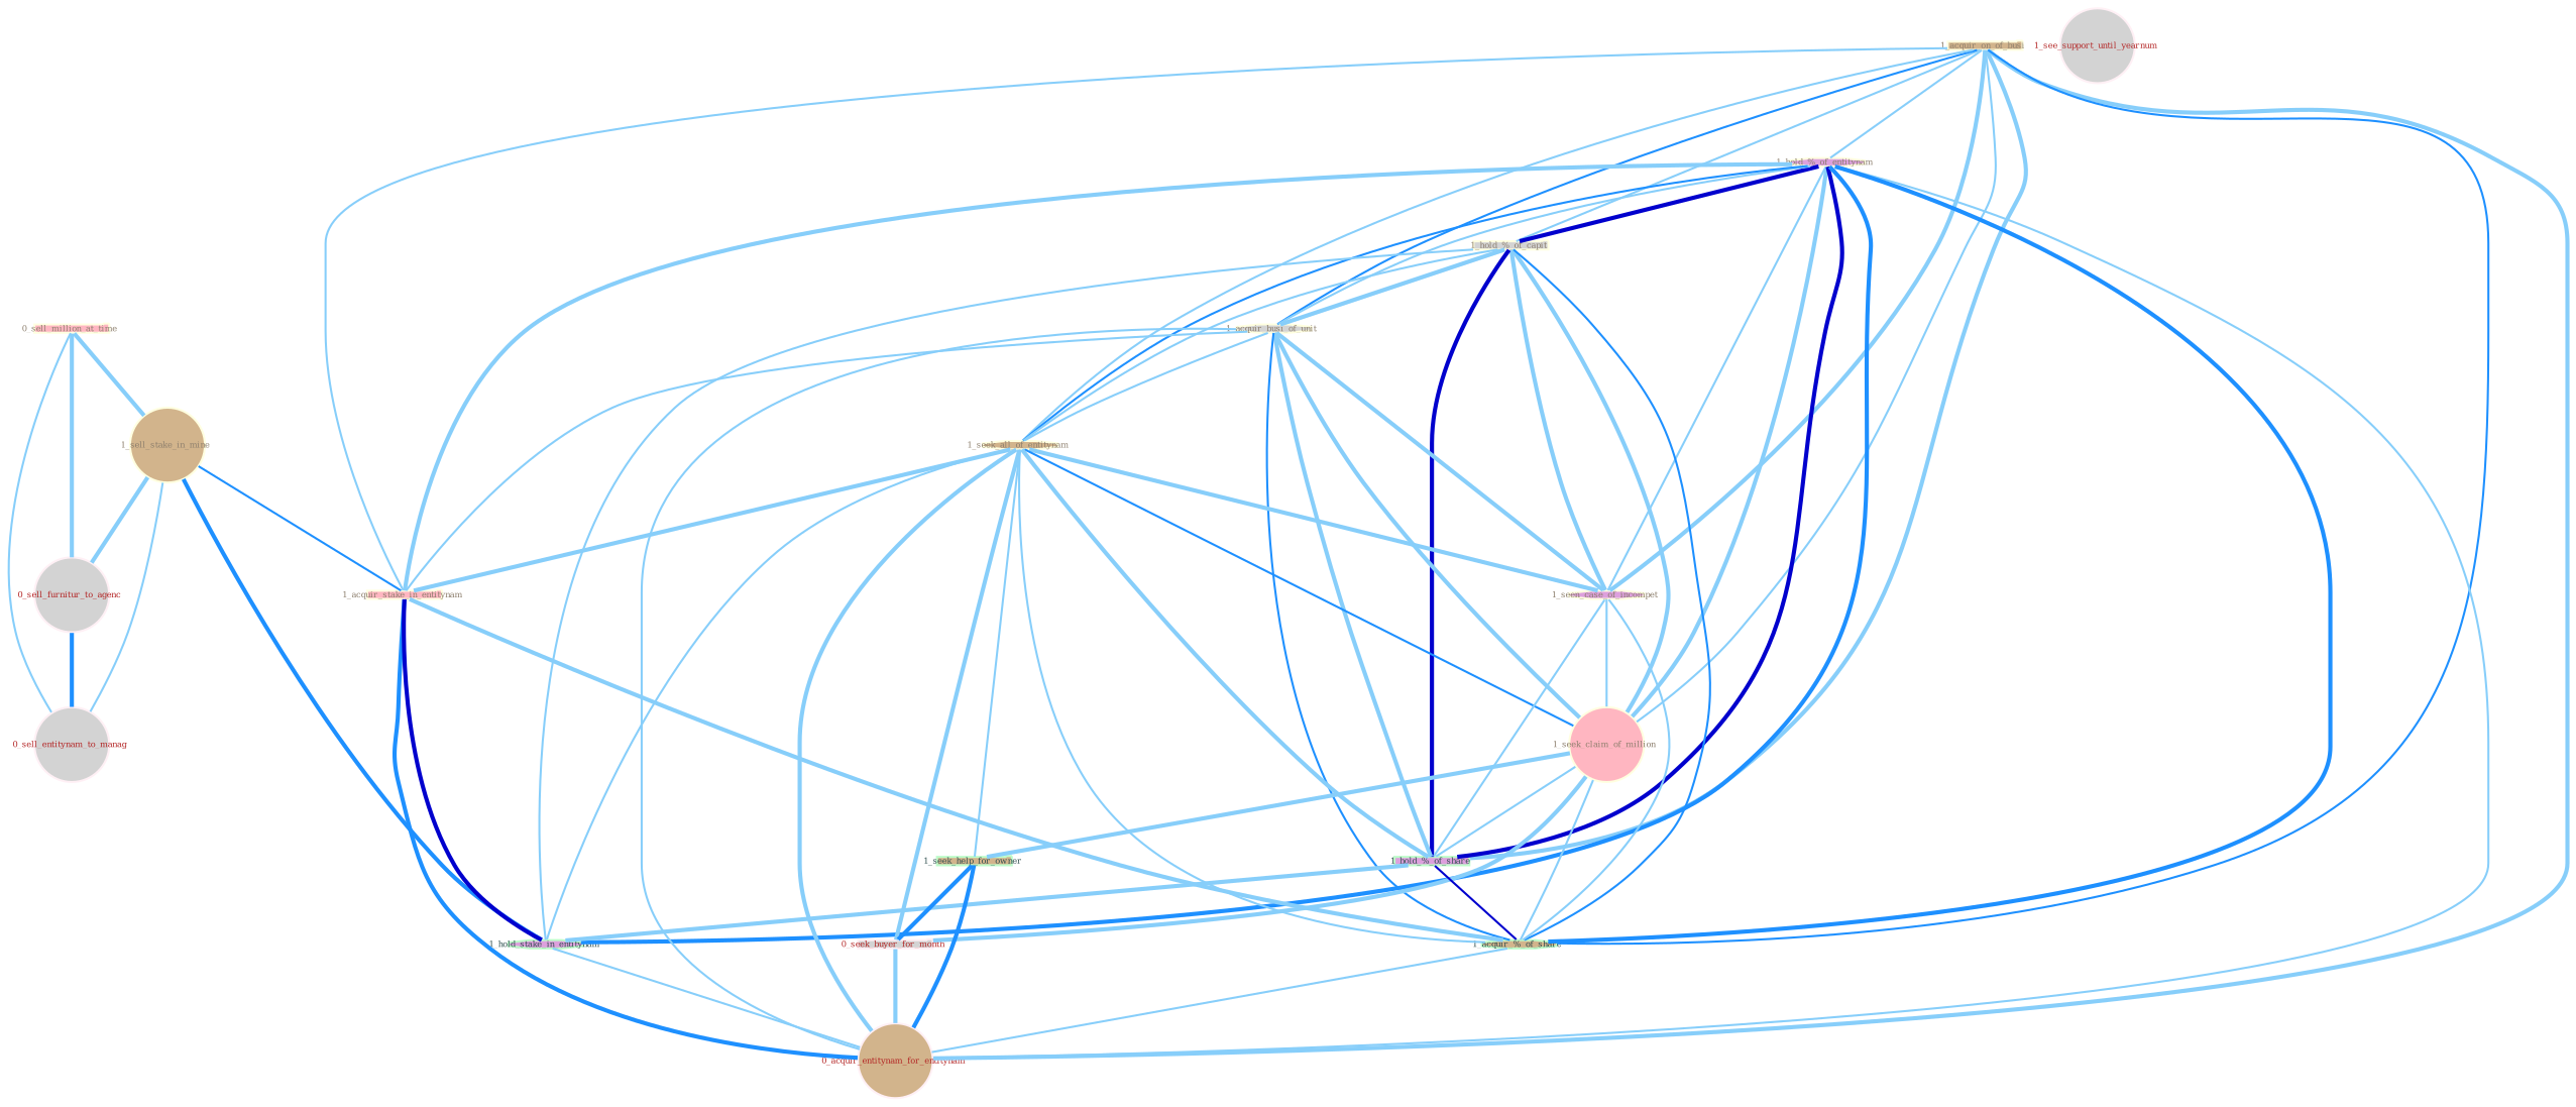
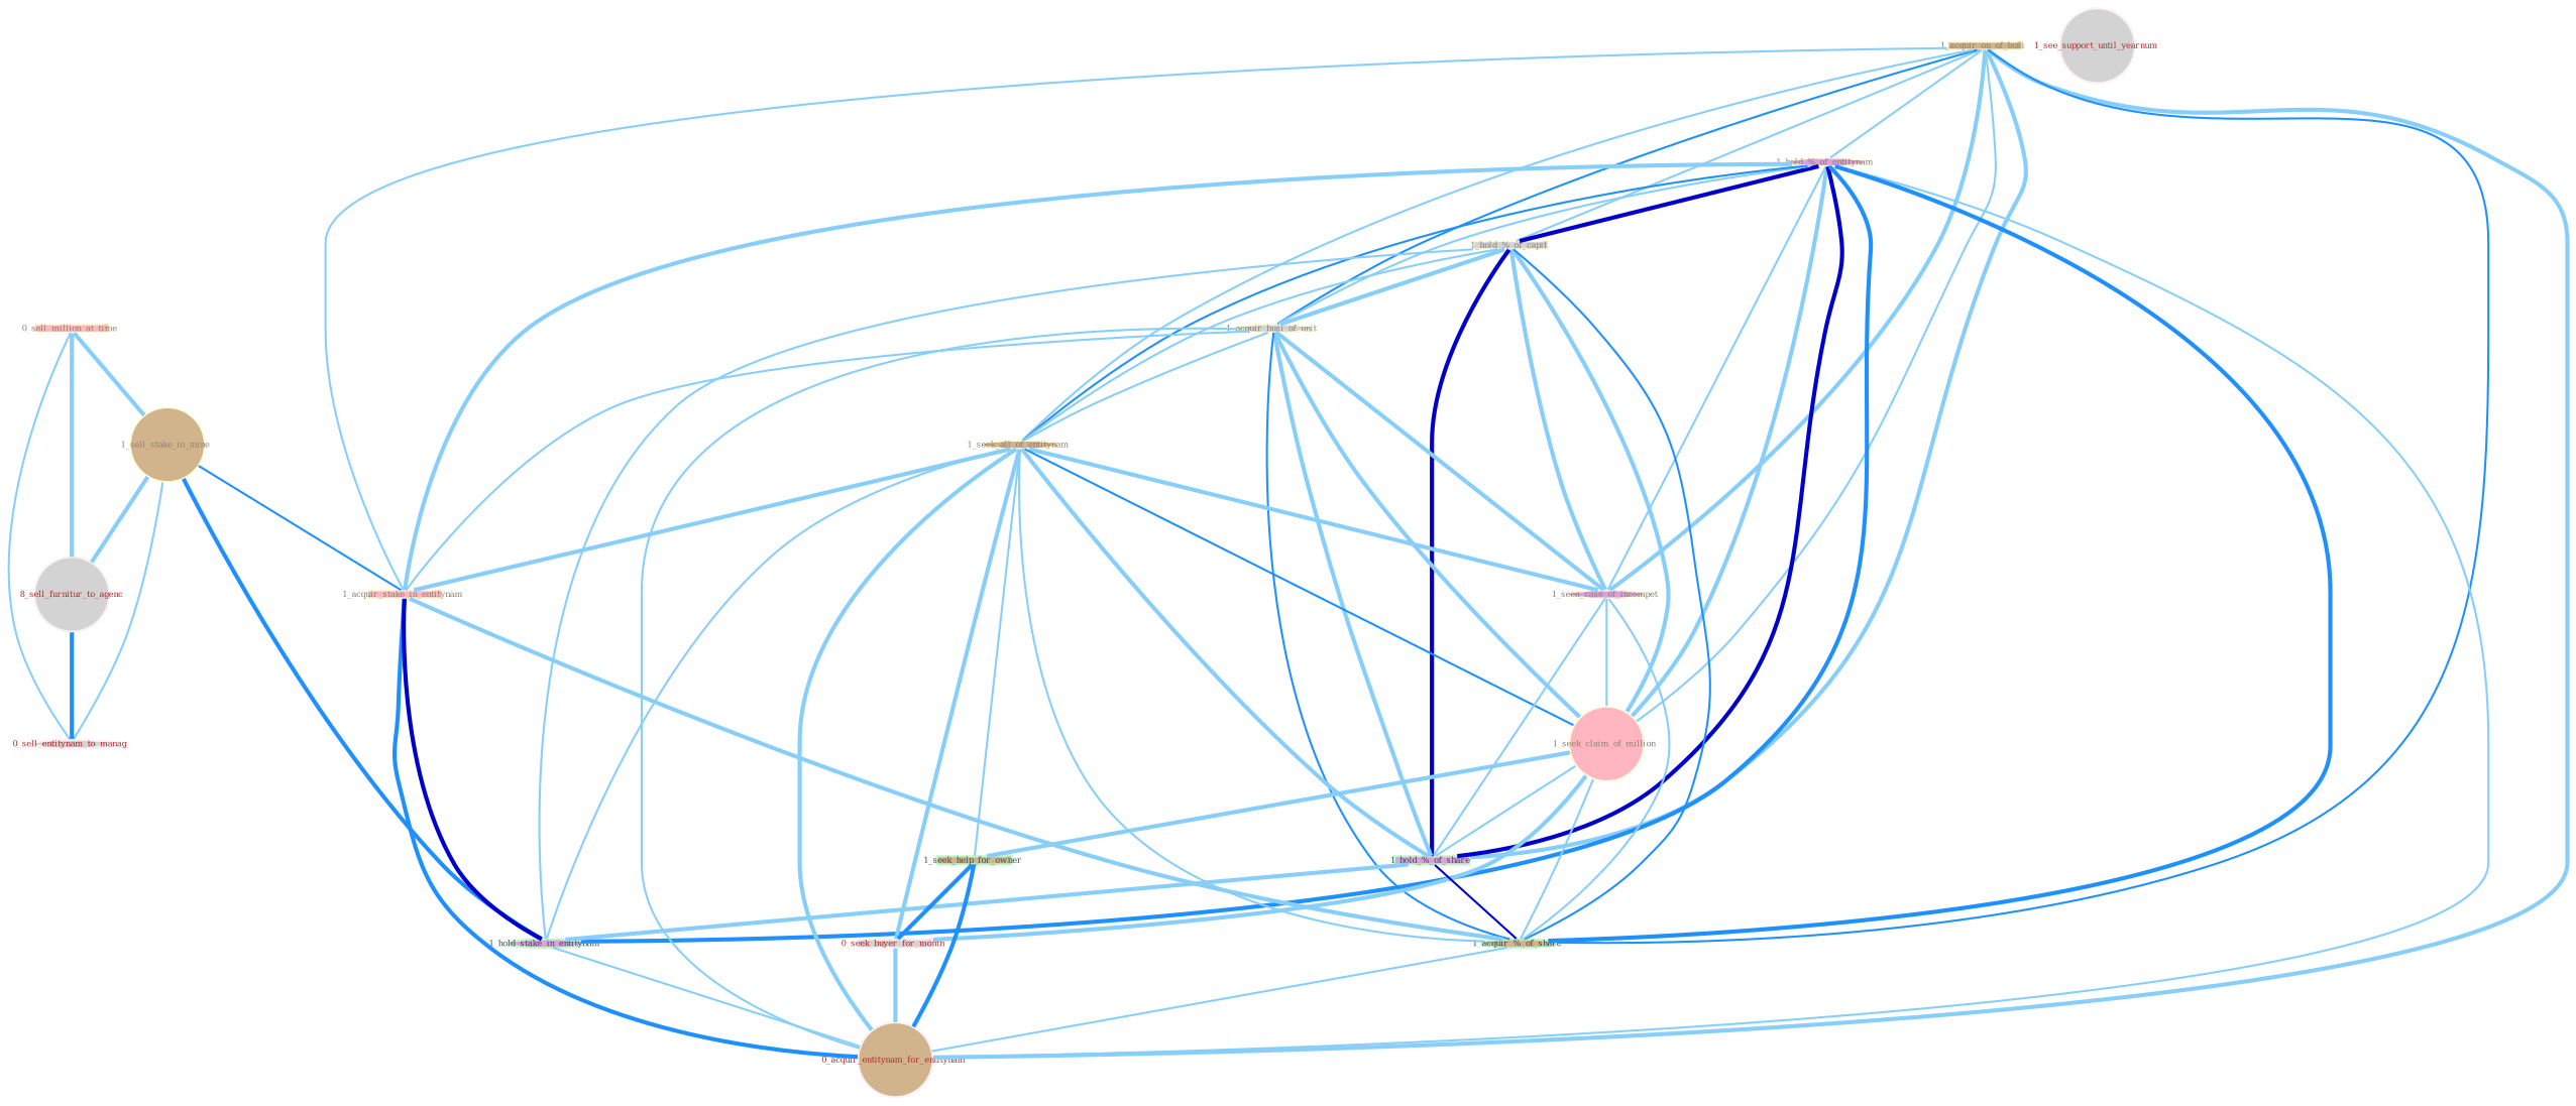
  graph {
    node [color="#ffffe0" fillcolor=tan fixedsize=true fontcolor="#8b7d6b" fontsize=4 shape=folder style=filled]
    edge [color="#87cefa" style=bold w=1]
    "0_sell_million_at_time " [fillcolor=lightpink height=.06 width=.5]
    "1_acquir_on_of_busi " [height=.06 width=.5]
    "1_hold_%_of_entitynam " [fillcolor=plum height=.06 shape=octagon width=.5]
    "1_hold_%_of_capit " [fillcolor=lightgrey height=.06 width=.5]
    "1_acquir_busi_of_unit " [fillcolor=lightgrey height=.06 shape=octagon width=.5]
    "1_seek_all_of_entitynam " [height=.06 shape=octagon width=.5]
    "1_sell_stake_in_mine " [height=.06 shape=circle width=.5]
    "1_acquir_stake_in_entitynam " [fillcolor=lightpink height=.06 width=.5]
    "1_seen_case_of_incompet " [fillcolor=plum height=.06 shape=octagon width=.5]
    "1_seek_claim_of_million " [fillcolor=lightpink height=.06 shape=circle width=.5]
    "0_seek_buyer_for_month " [color="#fff0f5" fillcolor=lightgrey fontcolor="#b22222" height=.06 width=.5]
    "1_see_support_until_yearnum " [color="#fff0f5" fillcolor=lightgrey fontcolor="#b22222" height=.06 shape=circle width=.5]
-   "0_sell_furnitur_to_agenc " [color="#fff0f5" fillcolor=lightgrey fontcolor="#b22222" height=.06 shape=circle width=.5]
-   "0_sell_entitynam_to_manag " [color="#fff0f5" fillcolor=lightgrey fontcolor="#b22222" height=.06 shape=circle width=.5]
+   "0_sell_furnitur_to_agenc " [color="#fff0f5" fillcolor=lightgrey fontcolor="#b22222" height=.06 shape=circle width=.5 label="8_sell_furnitur_to_agenc"]
+   "0_sell_entitynam_to_manag " [color="#fff0f5" fillcolor=lightgrey fontcolor="#b22222" height=.06 shape=octagon width=.5]
    "0_acquir_entitynam_for_entitynam " [color="#fff0f5" fontcolor="#b22222" height=.06 shape=circle width=.5]
    "1_hold_%_of_share " [color="#BDFCC9" fillcolor=plum fontcolor="#2f4f4f" height=.06 width=.5]
    "1_acquir_%_of_share " [color="#BDFCC9" fontcolor="#2f4f4f" height=.06 shape=octagon width=.5]
    "1_hold_stake_in_entitynam " [color="#BDFCC9" fillcolor=plum fontcolor="#2f4f4f" height=.06 shape=octagon width=.5]
    "1_seek_help_for_owner " [color="#BDFCC9" fontcolor="#2f4f4f" height=.06 width=.5]
    subgraph sub_1 {
      "0_sell_million_at_time "
      "1_acquir_on_of_busi "
      "1_hold_%_of_entitynam "
      "1_hold_%_of_capit "
      "1_acquir_busi_of_unit "
      "1_seek_all_of_entitynam "
      "1_sell_stake_in_mine "
      "1_acquir_stake_in_entitynam "
      "1_seen_case_of_incompet "
      "1_seek_claim_of_million "
    }
    subgraph sub_2 {
      "0_seek_buyer_for_month "
      "1_see_support_until_yearnum "
      "0_sell_furnitur_to_agenc "
      "0_sell_entitynam_to_manag "
      "0_acquir_entitynam_for_entitynam "
    }
    "0_sell_million_at_time " -- "1_sell_stake_in_mine "
    "0_sell_million_at_time " -- "0_sell_furnitur_to_agenc "
    "0_sell_million_at_time " -- "0_sell_entitynam_to_manag " [style=solid]
    "1_acquir_on_of_busi " -- "1_hold_%_of_entitynam " [style=solid]
    "1_acquir_on_of_busi " -- "1_hold_%_of_capit " [style=solid]
    "1_acquir_on_of_busi " -- "1_acquir_busi_of_unit " [color="#1e90ff" style=solid w=2]
    "1_acquir_on_of_busi " -- "1_seek_all_of_entitynam " [style=solid]
    "1_acquir_on_of_busi " -- "1_acquir_stake_in_entitynam " [style=solid]
    "1_acquir_on_of_busi " -- "1_seen_case_of_incompet "
    "1_acquir_on_of_busi " -- "1_seek_claim_of_million " [style=solid]
    "1_acquir_on_of_busi " -- "0_acquir_entitynam_for_entitynam "
    "1_acquir_on_of_busi " -- "1_hold_%_of_share "
    "1_acquir_on_of_busi " -- "1_acquir_%_of_share " [color="#1e90ff" style=solid w=2]
    "1_hold_%_of_entitynam " -- "1_hold_%_of_capit " [color="#0000cd" w=3]
    "1_hold_%_of_entitynam " -- "1_acquir_busi_of_unit " [style=solid]
    "1_hold_%_of_entitynam " -- "1_seek_all_of_entitynam " [color="#1e90ff" style=solid w=2]
    "1_hold_%_of_entitynam " -- "1_acquir_stake_in_entitynam "
    "1_hold_%_of_entitynam " -- "1_seen_case_of_incompet " [style=solid]
    "1_hold_%_of_entitynam " -- "1_seek_claim_of_million "
    "1_hold_%_of_entitynam " -- "0_acquir_entitynam_for_entitynam " [style=solid]
    "1_hold_%_of_entitynam " -- "1_hold_%_of_share " [color="#0000cd" w=3]
    "1_hold_%_of_entitynam " -- "1_acquir_%_of_share " [color="#1e90ff" w=2]
    "1_hold_%_of_entitynam " -- "1_hold_stake_in_entitynam " [color="#1e90ff" w=2]
    "1_hold_%_of_capit " -- "1_acquir_busi_of_unit "
    "1_hold_%_of_capit " -- "1_seek_all_of_entitynam " [style=solid]
    "1_hold_%_of_capit " -- "1_seen_case_of_incompet "
    "1_hold_%_of_capit " -- "1_seek_claim_of_million "
    "1_hold_%_of_capit " -- "1_hold_%_of_share " [color="#0000cd" w=3]
    "1_hold_%_of_capit " -- "1_acquir_%_of_share " [color="#1e90ff" style=solid w=2]
    "1_hold_%_of_capit " -- "1_hold_stake_in_entitynam " [style=solid]
    "1_acquir_busi_of_unit " -- "1_seek_all_of_entitynam " [style=solid]
    "1_acquir_busi_of_unit " -- "1_acquir_stake_in_entitynam " [style=solid]
    "1_acquir_busi_of_unit " -- "1_seen_case_of_incompet "
    "1_acquir_busi_of_unit " -- "1_seek_claim_of_million "
    "1_acquir_busi_of_unit " -- "0_acquir_entitynam_for_entitynam " [style=solid]
    "1_acquir_busi_of_unit " -- "1_hold_%_of_share "
    "1_acquir_busi_of_unit " -- "1_acquir_%_of_share " [color="#1e90ff" style=solid w=2]
    "1_seek_all_of_entitynam " -- "1_acquir_stake_in_entitynam "
    "1_seek_all_of_entitynam " -- "1_seen_case_of_incompet "
    "1_seek_all_of_entitynam " -- "1_seek_claim_of_million " [color="#1e90ff" style=solid w=2]
    "1_seek_all_of_entitynam " -- "0_seek_buyer_for_month "
    "1_seek_all_of_entitynam " -- "0_acquir_entitynam_for_entitynam "
    "1_seek_all_of_entitynam " -- "1_hold_%_of_share "
    "1_seek_all_of_entitynam " -- "1_acquir_%_of_share " [style=solid]
    "1_seek_all_of_entitynam " -- "1_hold_stake_in_entitynam " [style=solid]
    "1_seek_all_of_entitynam " -- "1_seek_help_for_owner " [style=solid]
    "1_sell_stake_in_mine " -- "1_acquir_stake_in_entitynam " [color="#1e90ff" style=solid w=2]
    "1_sell_stake_in_mine " -- "0_sell_furnitur_to_agenc "
    "1_sell_stake_in_mine " -- "0_sell_entitynam_to_manag " [style=solid]
    "1_sell_stake_in_mine " -- "1_hold_stake_in_entitynam " [color="#1e90ff" w=2]
    "1_acquir_stake_in_entitynam " -- "0_acquir_entitynam_for_entitynam " [color="#1e90ff" w=2]
    "1_acquir_stake_in_entitynam " -- "1_acquir_%_of_share "
    "1_acquir_stake_in_entitynam " -- "1_hold_stake_in_entitynam " [color="#0000cd" w=3]
    "1_seen_case_of_incompet " -- "1_seek_claim_of_million " [style=solid]
    "1_seen_case_of_incompet " -- "1_hold_%_of_share " [style=solid]
    "1_seen_case_of_incompet " -- "1_acquir_%_of_share " [style=solid]
    "1_seek_claim_of_million " -- "0_seek_buyer_for_month "
    "1_seek_claim_of_million " -- "1_hold_%_of_share " [style=solid]
    "1_seek_claim_of_million " -- "1_acquir_%_of_share " [style=solid]
    "1_seek_claim_of_million " -- "1_seek_help_for_owner "
    "0_seek_buyer_for_month " -- "0_acquir_entitynam_for_entitynam "
    "0_sell_furnitur_to_agenc " -- "0_sell_entitynam_to_manag " [color="#1e90ff" w=2]
    "1_hold_%_of_share " -- "1_acquir_%_of_share " [color="#0000cd" style=solid w=3]
    "1_hold_%_of_share " -- "1_hold_stake_in_entitynam "
    "1_acquir_%_of_share " -- "0_acquir_entitynam_for_entitynam " [style=solid]
    "1_hold_stake_in_entitynam " -- "0_acquir_entitynam_for_entitynam " [style=solid]
    "1_seek_help_for_owner " -- "0_seek_buyer_for_month " [color="#1e90ff" w=2]
    "1_seek_help_for_owner " -- "0_acquir_entitynam_for_entitynam " [color="#1e90ff"]
  }
